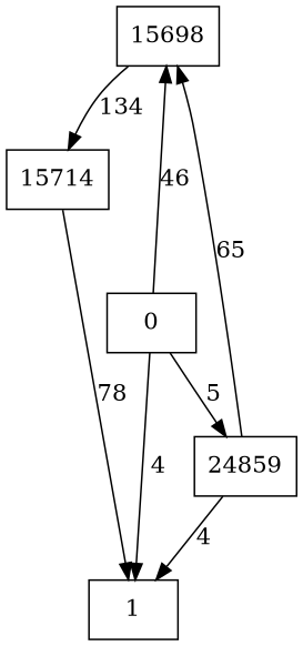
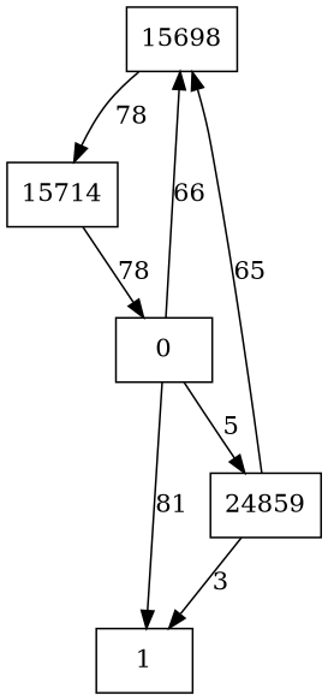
  digraph {
    rankdir=TB
    node [shape=rectangle]
    15698
    15714
    1
    24859
    0
-   15698 -> 15714 [label=134]
-   15714 -> 1 [label=78]
+   15698 -> 15714 [label=78]
+   15714 -> 0 [label=78]
    24859 -> 15698 [label=65]
-   24859 -> 1 [label=4]
-   0 -> 15698 [label=46]
-   0 -> 1 [label=4]
+   24859 -> 1 [label=3]
+   0 -> 15698 [label=66]
+   0 -> 1 [label=81]
    0 -> 24859 [label=5]
  }
